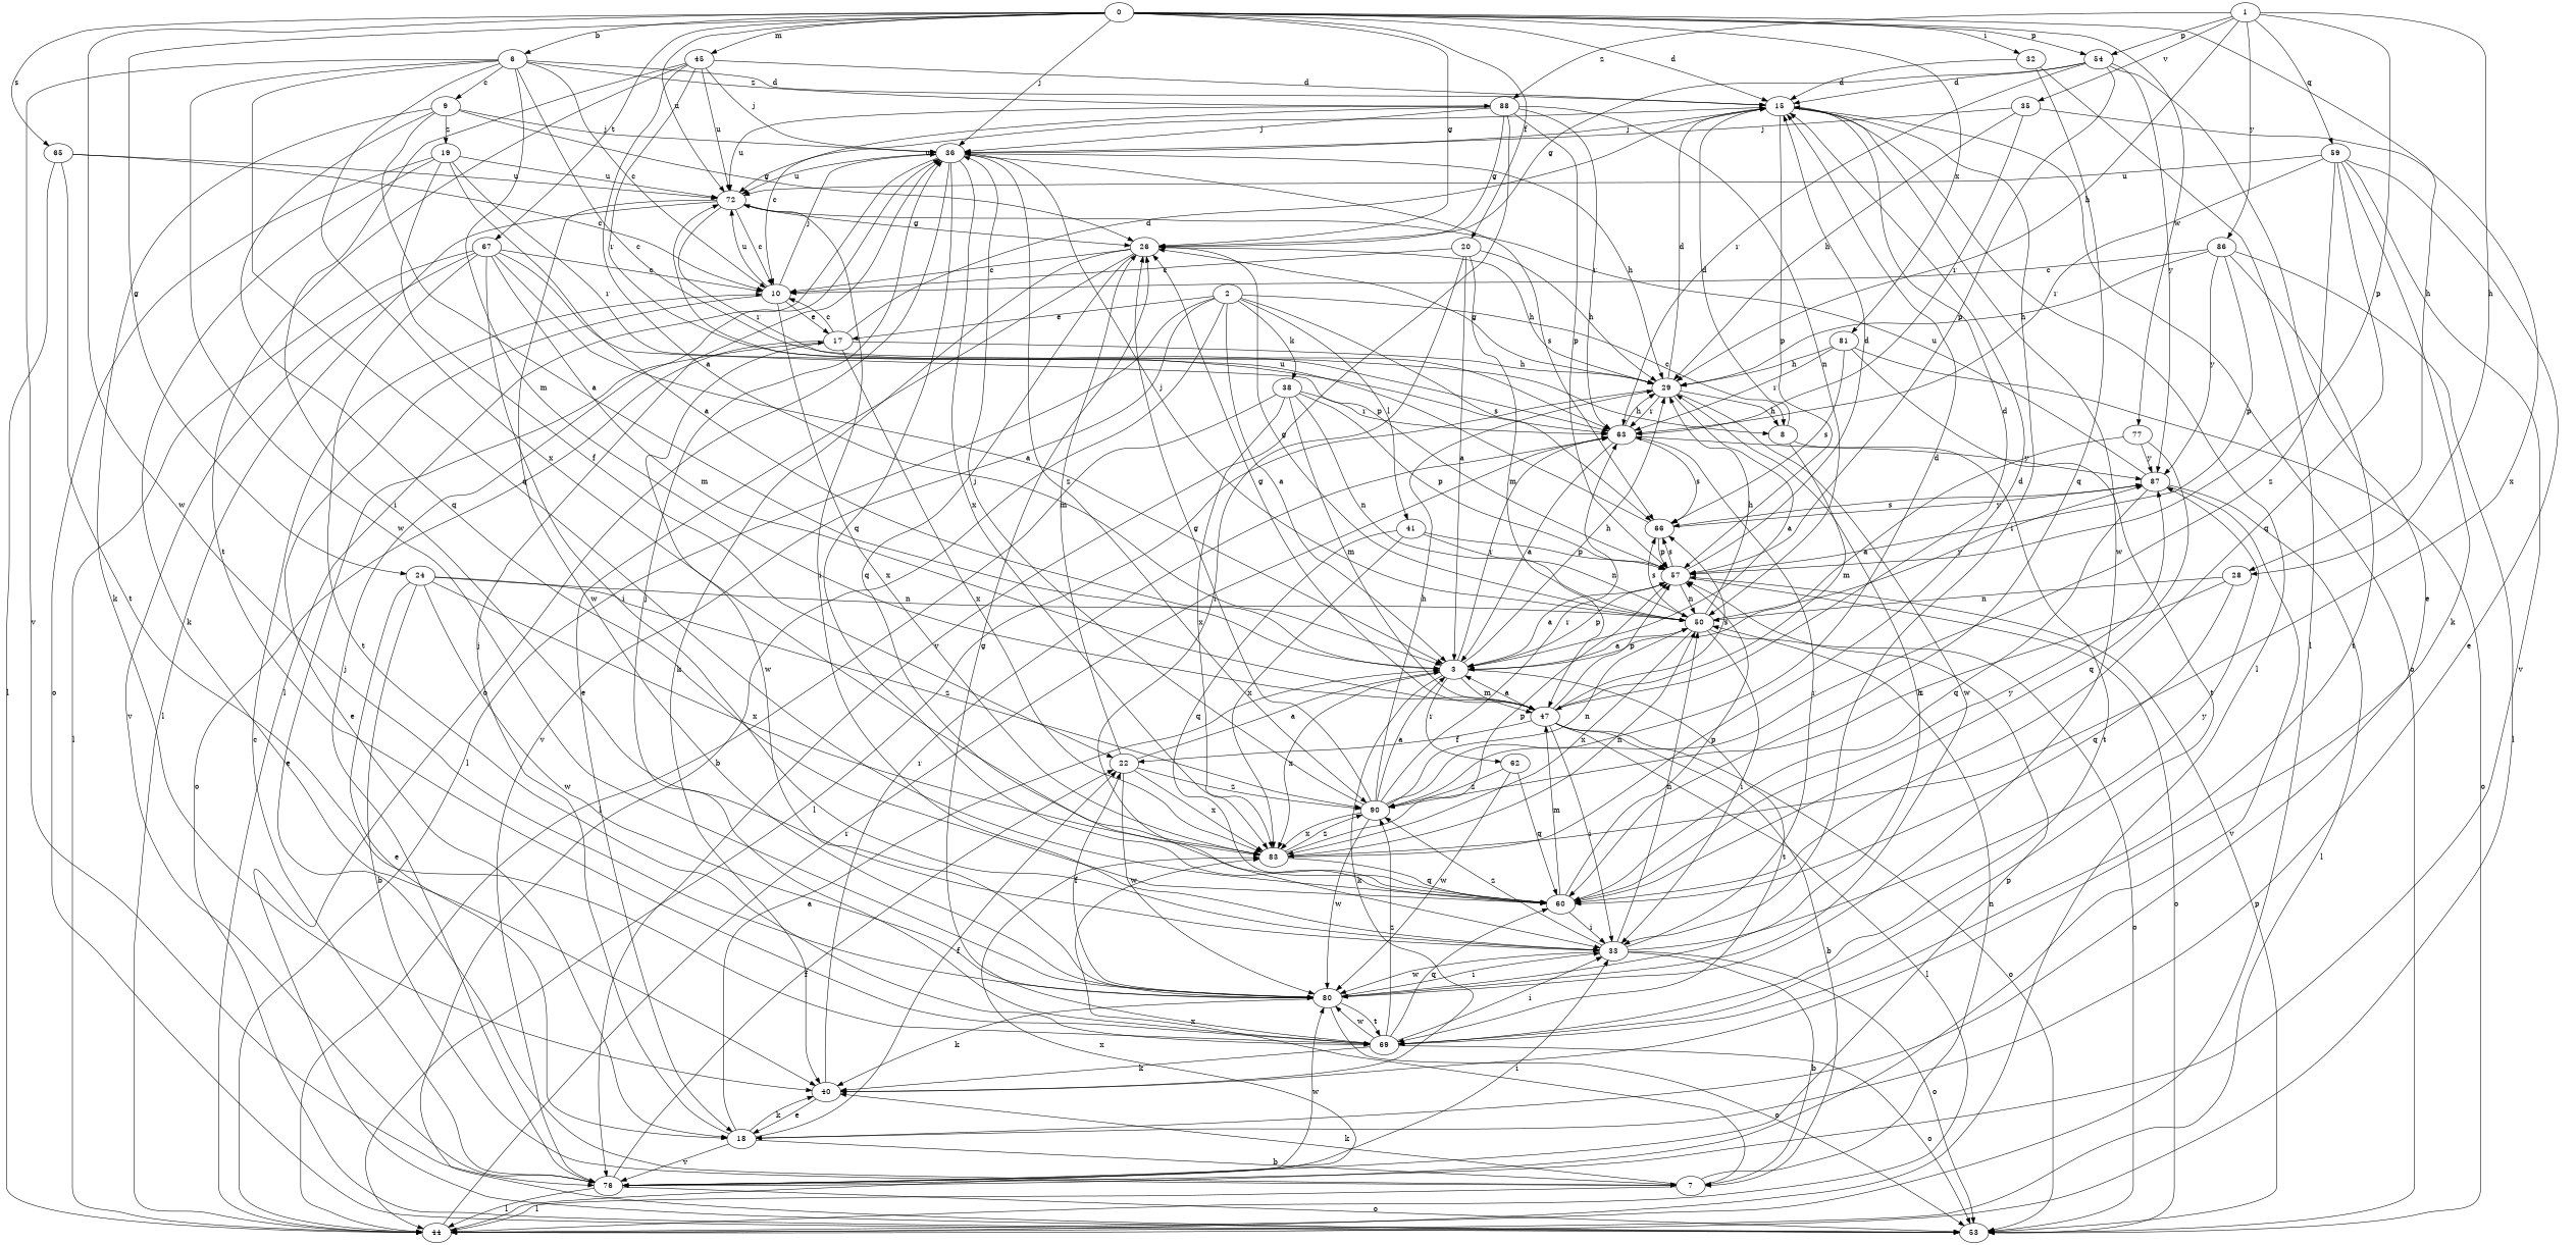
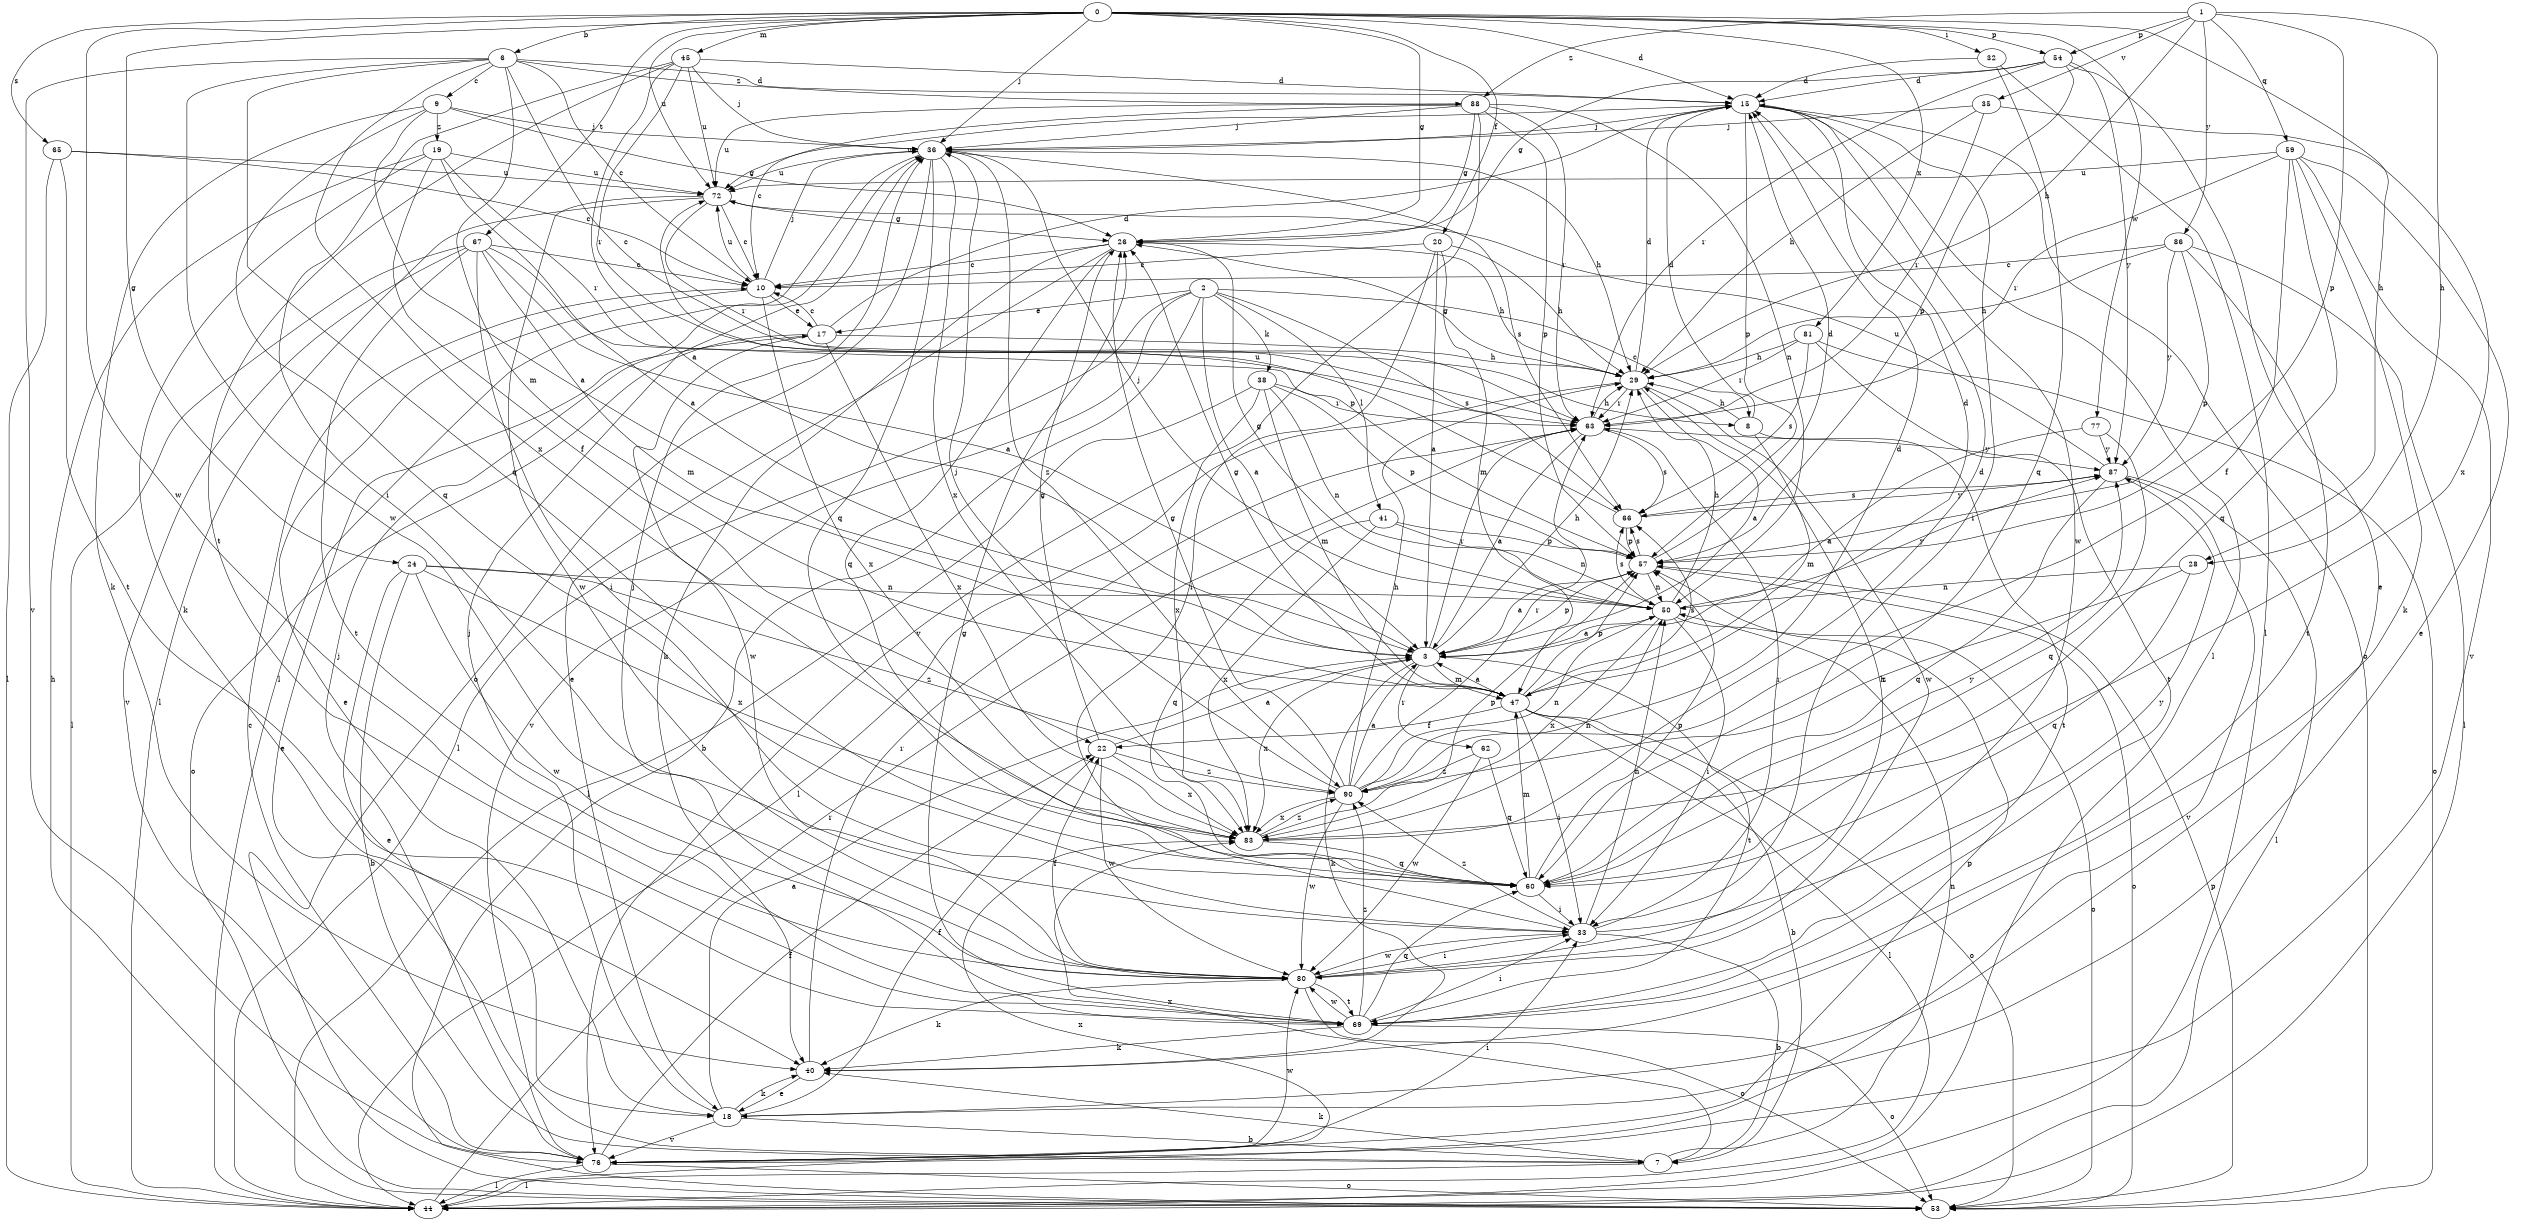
  strict digraph {
    0
    6
    15
    20
    24
    26
    28
    32
    36
    45
    54
    65
    67
    72
    77
    80
    81
    88
    8
    76
    47
    83
    9
    10
    60
    57
    44
    33
    53
    29
    3
    7
    50
    18
    90
    40
    66
    63
    69
    87
    22
    1
    59
    n44 [label=35]
    86
    2
    17
    38
    41
    62
    n51 [label=19]
    0 -> 6 [label=b]
    0 -> 15 [label=d]
    0 -> 20 [label=f]
    0 -> 24 [label=g]
    0 -> 26 [label=g]
    0 -> 28 [label=h]
    0 -> 32 [label=i]
    0 -> 36 [label=j]
    0 -> 45 [label=m]
    0 -> 54 [label=p]
    0 -> 65 [label=s]
    0 -> 67 [label=t]
    0 -> 72 [label=u]
    0 -> 77 [label=w]
    0 -> 80 [label=w]
    0 -> 81 [label=x]
    6 -> 15 [label=d]
    6 -> 80 [label=w]
    6 -> 88 [label=z]
    6 -> 8 [label=c]
    6 -> 76 [label=v]
    6 -> 47 [label=m]
    6 -> 83 [label=x]
    6 -> 9 [label=c]
    6 -> 10 [label=c]
    6 -> 60 [label=q]
    15 -> 36 [label=j]
    15 -> 72 [label=u]
    15 -> 80 [label=w]
    15 -> 57 [label=p]
    15 -> 44 [label=l]
    15 -> 33 [label=i]
    15 -> 53 [label=o]
    20 -> 47 [label=m]
    20 -> 10 [label=c]
    20 -> 33 [label=i]
    20 -> 29 [label=h]
    20 -> 3 [label=a]
    24 -> 80 [label=w]
    24 -> 83 [label=x]
    24 -> 7 [label=b]
    24 -> 50 [label=n]
    24 -> 18 [label=e]
    24 -> 90 [label=z]
    26 -> 10 [label=c]
    26 -> 60 [label=q]
    26 -> 29 [label=h]
    26 -> 18 [label=e]
    26 -> 40 [label=k]
    28 -> 60 [label=q]
    28 -> 50 [label=n]
    28 -> 90 [label=z]
    32 -> 15 [label=d]
    32 -> 60 [label=q]
    32 -> 44 [label=l]
    36 -> 72 [label=u]
    36 -> 83 [label=x]
    36 -> 60 [label=q]
    36 -> 44 [label=l]
    36 -> 53 [label=o]
    36 -> 29 [label=h]
    36 -> 90 [label=z]
    36 -> 66 [label=s]
    45 -> 15 [label=d]
    45 -> 36 [label=j]
    45 -> 72 [label=u]
    45 -> 33 [label=i]
    45 -> 3 [label=a]
    45 -> 63 [label=r]
    45 -> 69 [label=t]
    54 -> 15 [label=d]
    54 -> 26 [label=g]
    54 -> 57 [label=p]
    54 -> 18 [label=e]
    54 -> 63 [label=r]
    54 -> 87 [label=y]
    65 -> 72 [label=u]
    65 -> 10 [label=c]
    65 -> 44 [label=l]
    65 -> 69 [label=t]
    67 -> 76 [label=v]
    67 -> 47 [label=m]
    67 -> 10 [label=c]
    67 -> 57 [label=p]
    67 -> 44 [label=l]
    67 -> 33 [label=i]
    67 -> 3 [label=a]
    67 -> 69 [label=t]
    72 -> 26 [label=g]
    72 -> 80 [label=w]
    72 -> 10 [label=c]
    72 -> 44 [label=l]
-   72 -> 33 [label=i]
    72 -> 63 [label=r]
    77 -> 60 [label=q]
    77 -> 3 [label=a]
    77 -> 87 [label=y]
    80 -> 33 [label=i]
    80 -> 53 [label=o]
    80 -> 29 [label=h]
    80 -> 40 [label=k]
    80 -> 69 [label=t]
    80 -> 22 [label=f]
    81 -> 53 [label=o]
    81 -> 29 [label=h]
    81 -> 66 [label=s]
    81 -> 63 [label=r]
    81 -> 69 [label=t]
    88 -> 26 [label=g]
    88 -> 36 [label=j]
    88 -> 72 [label=u]
    88 -> 76 [label=v]
    88 -> 10 [label=c]
    88 -> 57 [label=p]
    88 -> 50 [label=n]
    88 -> 63 [label=r]
    8 -> 15 [label=d]
    8 -> 47 [label=m]
-   29 -> 8 [label=h]
+   8 -> 29 [label=h]
    8 -> 69 [label=t]
    76 -> 36 [label=j]
    76 -> 80 [label=w]
    76 -> 10 [label=c]
    76 -> 57 [label=p]
    76 -> 44 [label=l]
    76 -> 33 [label=i]
    76 -> 53 [label=o]
    76 -> 22 [label=f]
    47 -> 15 [label=d]
    47 -> 26 [label=g]
    47 -> 57 [label=p]
    47 -> 44 [label=l]
    47 -> 33 [label=i]
    47 -> 53 [label=o]
    47 -> 3 [label=a]
    47 -> 7 [label=b]
    47 -> 66 [label=s]
    47 -> 22 [label=f]
    83 -> 15 [label=d]
    83 -> 60 [label=q]
    83 -> 57 [label=p]
    83 -> 50 [label=n]
    83 -> 90 [label=z]
    9 -> 26 [label=g]
    9 -> 36 [label=j]
    9 -> 60 [label=q]
    9 -> 3 [label=a]
    9 -> 40 [label=k]
    9 -> n51 [label=z]
    10 -> 36 [label=j]
    10 -> 72 [label=u]
    10 -> 83 [label=x]
    10 -> 18 [label=e]
    10 -> 17 [label=e]
    60 -> 47 [label=m]
    60 -> 57 [label=p]
    60 -> 33 [label=i]
    60 -> 87 [label=y]
    57 -> 15 [label=d]
    57 -> 53 [label=o]
    57 -> 3 [label=a]
    57 -> 50 [label=n]
    57 -> 66 [label=s]
    44 -> 83 [label=x]
    44 -> 63 [label=r]
    33 -> 80 [label=w]
-   33 -> 53 [label=o]
    33 -> 7 [label=b]
    33 -> 50 [label=n]
    33 -> 90 [label=z]
    33 -> 63 [label=r]
    33 -> 87 [label=y]
    53 -> 57 [label=p]
    29 -> 15 [label=d]
    29 -> 26 [label=g]
    29 -> 80 [label=w]
    29 -> 44 [label=l]
    29 -> 3 [label=a]
    29 -> 63 [label=r]
    3 -> 47 [label=m]
    3 -> 83 [label=x]
    3 -> 57 [label=p]
    3 -> 29 [label=h]
    3 -> 40 [label=k]
    3 -> 63 [label=r]
    3 -> 69 [label=t]
    3 -> 62 [label=r]
    7 -> 83 [label=x]
    7 -> 44 [label=l]
    7 -> 50 [label=n]
    7 -> 40 [label=k]
    7 -> 17 [label=e]
    50 -> 26 [label=g]
    50 -> 36 [label=j]
    50 -> 83 [label=x]
    50 -> 33 [label=i]
    50 -> 53 [label=o]
    50 -> 29 [label=h]
    50 -> 3 [label=a]
    50 -> 66 [label=s]
    50 -> 87 [label=y]
    18 -> 36 [label=j]
    18 -> 76 [label=v]
    18 -> 3 [label=a]
    18 -> 7 [label=b]
    18 -> 40 [label=k]
    18 -> 22 [label=f]
    90 -> 15 [label=d]
    90 -> 26 [label=g]
    90 -> 36 [label=j]
    90 -> 80 [label=w]
    90 -> 83 [label=x]
    90 -> 29 [label=h]
    90 -> 3 [label=a]
    90 -> 50 [label=n]
    90 -> 63 [label=r]
    40 -> 18 [label=e]
    40 -> 63 [label=r]
    66 -> 72 [label=u]
    66 -> 57 [label=p]
    66 -> 87 [label=y]
    63 -> 29 [label=h]
    63 -> 3 [label=a]
    63 -> 66 [label=s]
    63 -> 87 [label=y]
    69 -> 26 [label=g]
    69 -> 36 [label=j]
    69 -> 80 [label=w]
    69 -> 60 [label=q]
    69 -> 33 [label=i]
    69 -> 53 [label=o]
    69 -> 90 [label=z]
    69 -> 40 [label=k]
    87 -> 72 [label=u]
    87 -> 76 [label=v]
    87 -> 60 [label=q]
    87 -> 44 [label=l]
    87 -> 66 [label=s]
-   22 -> 26 [label=m]
+   22 -> 26 [label=g]
    22 -> 80 [label=w]
    22 -> 83 [label=x]
    22 -> 3 [label=a]
    22 -> 90 [label=z]
    1 -> 28 [label=h]
    1 -> 54 [label=p]
    1 -> 88 [label=z]
    1 -> 57 [label=p]
    1 -> 29 [label=h]
    1 -> 59 [label=q]
    1 -> n44 [label=v]
    1 -> 86 [label=y]
    59 -> 72 [label=u]
    59 -> 76 [label=v]
    59 -> 60 [label=q]
    59 -> 18 [label=e]
-   59 -> 90 [label=z]
+   59 -> 90 [label=f]
    59 -> 40 [label=k]
    59 -> 63 [label=r]
    n44 -> 36 [label=j]
    n44 -> 83 [label=x]
    n44 -> 29 [label=h]
    n44 -> 63 [label=r]
    86 -> 10 [label=c]
    86 -> 57 [label=p]
    86 -> 44 [label=l]
    86 -> 29 [label=h]
    86 -> 69 [label=t]
    86 -> 87 [label=y]
    2 -> 8 [label=c]
    2 -> 76 [label=v]
    2 -> 44 [label=l]
    2 -> 53 [label=b]
    2 -> 3 [label=a]
    2 -> 66 [label=s]
    2 -> 17 [label=e]
    2 -> 38 [label=k]
    2 -> 41 [label=l]
    17 -> 15 [label=d]
    17 -> 80 [label=w]
    17 -> 83 [label=x]
    17 -> 10 [label=c]
    17 -> 53 [label=o]
    17 -> 29 [label=h]
    38 -> 47 [label=m]
    38 -> 83 [label=x]
    38 -> 57 [label=p]
    38 -> 44 [label=l]
    38 -> 50 [label=n]
    38 -> 63 [label=r]
    41 -> 83 [label=x]
    41 -> 60 [label=q]
    41 -> 57 [label=p]
    41 -> 50 [label=n]
    62 -> 80 [label=w]
    62 -> 60 [label=q]
    62 -> 90 [label=z]
    n51 -> 72 [label=u]
-   n51 -> 53 [label=o]
+   n51 -> 53 [label=h]
    n51 -> 3 [label=a]
    n51 -> 40 [label=k]
    n51 -> 63 [label=r]
    n51 -> 22 [label=f]
  }
